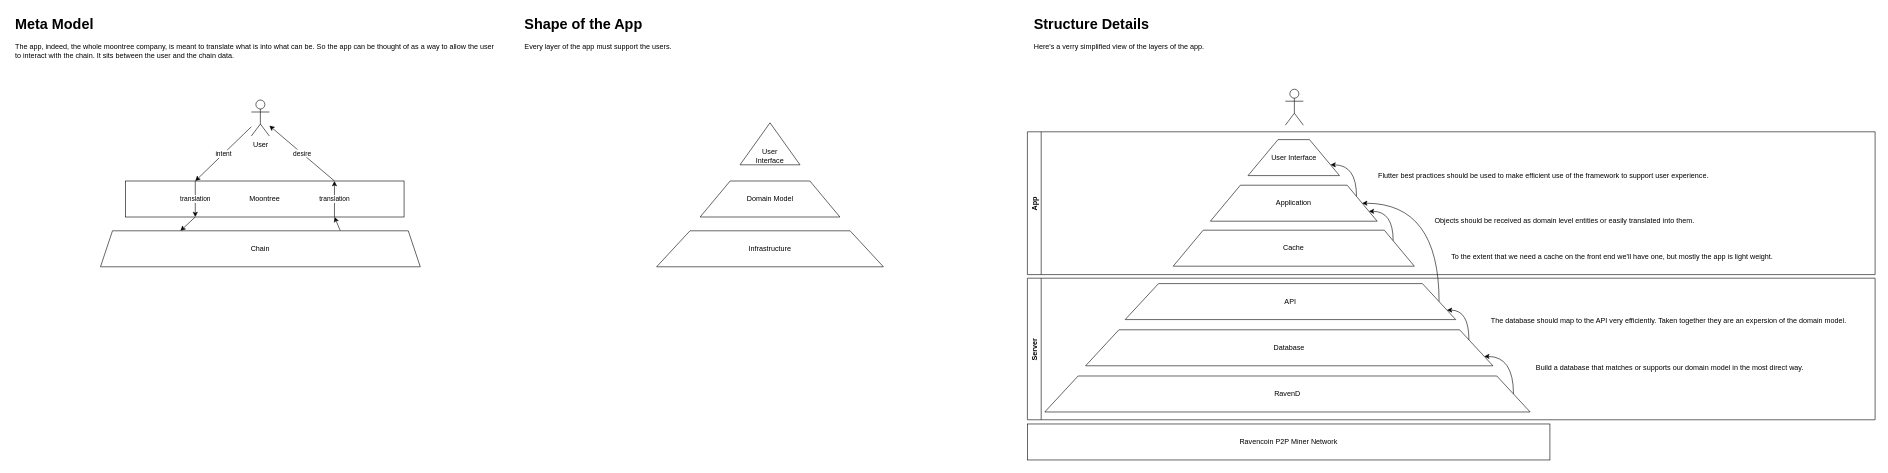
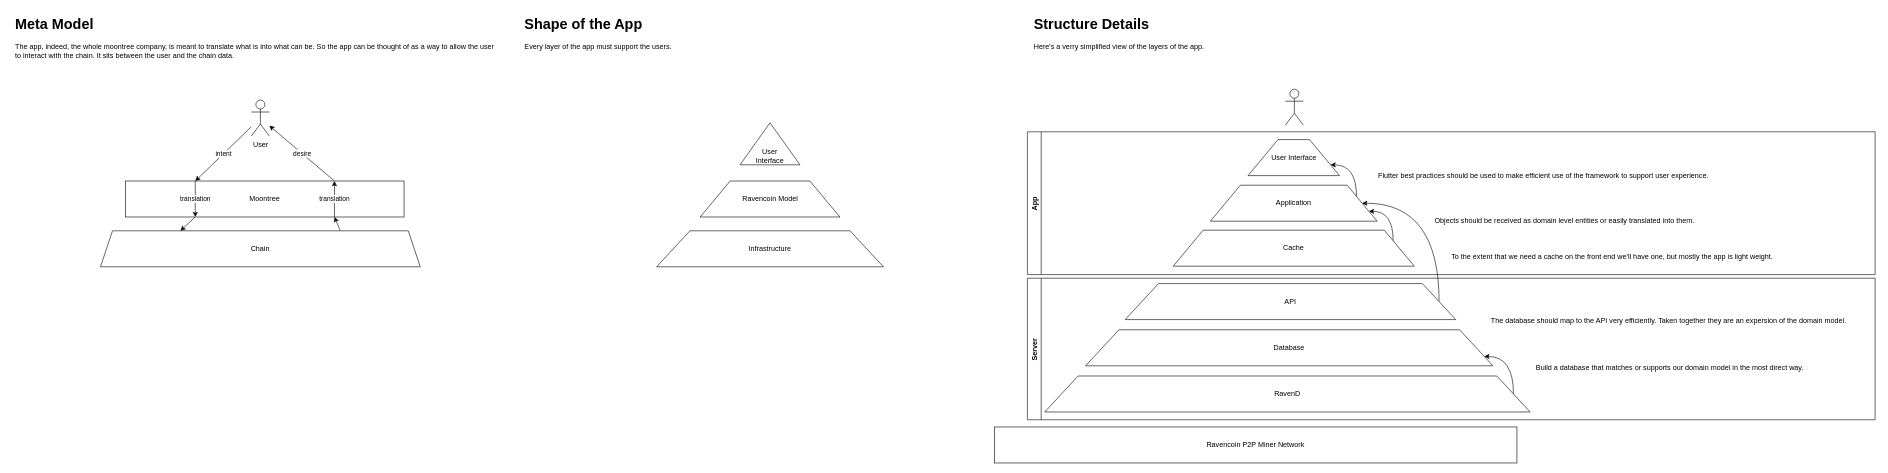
  <mxCell id="0" />
  <mxCell id="1" parent="0" />
  <mxCell id="2" value="&lt;h1&gt;Structure Details&lt;/h1&gt;&lt;div&gt;Here's a verry simplified view of the layers of the app.&lt;/div&gt;" style="text;html=1;strokeColor=none;fillColor=none;spacing=5;spacingTop=-20;whiteSpace=wrap;overflow=hidden;rounded=0;" vertex="1" parent="1"><mxGeometry x="1718" y="20" width="813" height="79" as="geometry" /></mxCell>
  <mxCell id="3" value="&lt;h1&gt;Meta Model&lt;/h1&gt;&lt;p&gt;The app, indeed, the whole moontree company, is meant to translate what is into what can be. So the app can be thought of as a way to allow the user to interact with the chain. It sits between the user and the chain data.&lt;/p&gt;" style="text;html=1;strokeColor=none;fillColor=none;spacing=5;spacingTop=-20;whiteSpace=wrap;overflow=hidden;rounded=0;" vertex="1" parent="1"><mxGeometry x="20" y="20" width="813" height="94" as="geometry" /></mxCell>
  <mxCell id="4" style="edgeStyle=none;html=1;entryX=0.75;entryY=1;entryDx=0;entryDy=0;exitX=0.75;exitY=0;exitDx=0;exitDy=0;" edge="1" parent="1" source="5" target="8"><mxGeometry relative="1" as="geometry" /></mxCell>
  <mxCell id="5" value="Chain" style="shape=trapezoid;perimeter=trapezoidPerimeter;whiteSpace=wrap;html=1;fixedSize=1;" vertex="1" parent="1"><mxGeometry x="167" y="384" width="533" height="60" as="geometry" /></mxCell>
  <mxCell id="6" style="edgeStyle=none;html=1;entryX=0.25;entryY=0;entryDx=0;entryDy=0;exitX=0.25;exitY=1;exitDx=0;exitDy=0;" edge="1" parent="1" source="8" target="5"><mxGeometry relative="1" as="geometry" /></mxCell>
  <mxCell id="7" value="desire" style="edgeStyle=none;html=1;endArrow=classic;endFill=1;exitX=0.75;exitY=0;exitDx=0;exitDy=0;" edge="1" parent="1" source="8" target="10"><mxGeometry relative="1" as="geometry" /></mxCell>
  <mxCell id="8" value="Moontree" style="rounded=0;whiteSpace=wrap;html=1;" vertex="1" parent="1"><mxGeometry x="209" y="301" width="464" height="60" as="geometry" /></mxCell>
  <mxCell id="9" value="intent" style="edgeStyle=none;html=1;entryX=0.25;entryY=0;entryDx=0;entryDy=0;endArrow=classic;endFill=1;" edge="1" parent="1" source="10" target="8"><mxGeometry relative="1" as="geometry" /></mxCell>
  <mxCell id="10" value="User" style="shape=umlActor;verticalLabelPosition=bottom;verticalAlign=top;html=1;outlineConnect=0;" vertex="1" parent="1"><mxGeometry x="418.5" y="166" width="30" height="60" as="geometry" /></mxCell>
  <mxCell id="11" value="translation" style="endArrow=classic;html=1;exitX=0.25;exitY=0;exitDx=0;exitDy=0;entryX=0.25;entryY=1;entryDx=0;entryDy=0;endFill=1;" edge="1" parent="1" source="8" target="8"><mxGeometry width="50" height="50" relative="1" as="geometry"><mxPoint x="650" y="262" as="sourcePoint" /><mxPoint x="700" y="212" as="targetPoint" /></mxGeometry></mxCell>
  <mxCell id="12" value="translation" style="edgeStyle=none;html=1;exitX=0.75;exitY=1;exitDx=0;exitDy=0;entryX=0.75;entryY=0;entryDx=0;entryDy=0;" edge="1" parent="1" source="8" target="8"><mxGeometry relative="1" as="geometry" /></mxCell>
  <mxCell id="13" value="&lt;h1&gt;Shape of the App&lt;/h1&gt;&lt;p&gt;Every layer of the app must support the users.&lt;/p&gt;" style="text;html=1;strokeColor=none;fillColor=none;spacing=5;spacingTop=-20;whiteSpace=wrap;overflow=hidden;rounded=0;" vertex="1" parent="1"><mxGeometry x="869" y="20" width="813" height="120" as="geometry" /></mxCell>
  <mxCell id="14" value="" style="verticalLabelPosition=bottom;verticalAlign=top;html=1;shape=mxgraph.basic.acute_triangle;dx=0.5;" vertex="1" parent="1"><mxGeometry x="1233" y="204" width="100" height="70" as="geometry" /></mxCell>
- <mxCell id="15" value="Domain Model" style="shape=trapezoid;perimeter=trapezoidPerimeter;whiteSpace=wrap;html=1;fixedSize=1;size=50.018;" vertex="1" parent="1"><mxGeometry x="1166.5" y="301" width="233" height="60" as="geometry" /></mxCell>
+ <mxCell id="15" value="Ravencoin Model" style="shape=trapezoid;perimeter=trapezoidPerimeter;whiteSpace=wrap;html=1;fixedSize=1;size=50.018;" vertex="1" parent="1"><mxGeometry x="1166.5" y="301" width="233" height="60" as="geometry" /></mxCell>
  <mxCell id="16" value="Infrastructure" style="shape=trapezoid;perimeter=trapezoidPerimeter;whiteSpace=wrap;html=1;fixedSize=1;size=55.574;" vertex="1" parent="1"><mxGeometry x="1094" y="384" width="378" height="60" as="geometry" /></mxCell>
  <mxCell id="17" value="User&lt;br&gt;Interface" style="text;html=1;strokeColor=none;fillColor=none;align=center;verticalAlign=middle;whiteSpace=wrap;rounded=0;" vertex="1" parent="1"><mxGeometry x="1253" y="244" width="60" height="30" as="geometry" /></mxCell>
  <mxCell id="18" style="edgeStyle=orthogonalEdgeStyle;curved=1;html=1;entryX=1;entryY=0.5;entryDx=0;entryDy=0;endArrow=classic;endFill=1;exitX=1;exitY=0.5;exitDx=0;exitDy=0;" edge="1" parent="1" source="19" target="28"><mxGeometry relative="1" as="geometry"><Array as="points"><mxPoint x="2398" y="338" /></Array></mxGeometry></mxCell>
  <mxCell id="19" value="API" style="shape=trapezoid;perimeter=trapezoidPerimeter;whiteSpace=wrap;html=1;fixedSize=1;size=55.574;" vertex="1" parent="1"><mxGeometry x="1875" y="472" width="551" height="60" as="geometry" /></mxCell>
  <mxCell id="20" value="Database" style="shape=trapezoid;perimeter=trapezoidPerimeter;whiteSpace=wrap;html=1;fixedSize=1;size=55.574;" vertex="1" parent="1"><mxGeometry x="1809" y="549" width="679" height="60" as="geometry" /></mxCell>
  <mxCell id="21" style="edgeStyle=orthogonalEdgeStyle;html=1;entryX=1;entryY=0.75;entryDx=0;entryDy=0;endArrow=classic;endFill=1;exitX=1;exitY=0.5;exitDx=0;exitDy=0;curved=1;" edge="1" parent="1" source="22" target="20"><mxGeometry relative="1" as="geometry"><Array as="points"><mxPoint x="2522" y="593" /></Array></mxGeometry></mxCell>
  <mxCell id="22" value="RavenD" style="shape=trapezoid;perimeter=trapezoidPerimeter;whiteSpace=wrap;html=1;fixedSize=1;size=55.574;" vertex="1" parent="1"><mxGeometry x="1741" y="626" width="809" height="60" as="geometry" /></mxCell>
  <mxCell id="23" value="Server" style="swimlane;horizontal=0;" vertex="1" parent="1"><mxGeometry x="1712" y="463" width="1413" height="236" as="geometry" /></mxCell>
  <mxCell id="24" value="Build a database that matches or supports our domain model in the most direct way." style="text;html=1;strokeColor=none;fillColor=none;align=left;verticalAlign=middle;whiteSpace=wrap;rounded=0;" vertex="1" parent="23"><mxGeometry x="846" y="134" width="463" height="30" as="geometry" /></mxCell>
  <mxCell id="25" value="The database should map to the API very efficiently. Taken together they are an expersion of the domain model." style="text;html=1;strokeColor=none;fillColor=none;align=left;verticalAlign=middle;whiteSpace=wrap;rounded=0;" vertex="1" parent="23"><mxGeometry x="771" y="56" width="615" height="30" as="geometry" /></mxCell>
  <mxCell id="26" value="App" style="swimlane;horizontal=0;" vertex="1" parent="1"><mxGeometry x="1712" y="219" width="1413" height="238" as="geometry" /></mxCell>
  <mxCell id="27" style="edgeStyle=orthogonalEdgeStyle;curved=1;html=1;endArrow=classic;endFill=1;exitX=1;exitY=0.25;exitDx=0;exitDy=0;entryX=1;entryY=0.75;entryDx=0;entryDy=0;" edge="1" parent="26" source="28" target="29"><mxGeometry relative="1" as="geometry"><Array as="points"><mxPoint x="549" y="55" /></Array></mxGeometry></mxCell>
  <mxCell id="28" value="Application" style="shape=trapezoid;perimeter=trapezoidPerimeter;whiteSpace=wrap;html=1;fixedSize=1;size=50.018;" vertex="1" parent="26"><mxGeometry x="305" y="89" width="278" height="60" as="geometry" /></mxCell>
  <mxCell id="29" value="User Interface" style="shape=trapezoid;perimeter=trapezoidPerimeter;whiteSpace=wrap;html=1;fixedSize=1;size=50.018;" vertex="1" parent="26"><mxGeometry x="367.75" y="13" width="152.5" height="60" as="geometry" /></mxCell>
  <mxCell id="30" style="edgeStyle=orthogonalEdgeStyle;curved=1;html=1;entryX=1;entryY=0.75;entryDx=0;entryDy=0;endArrow=classic;endFill=1;exitX=1;exitY=0.25;exitDx=0;exitDy=0;" edge="1" parent="26" source="31" target="28"><mxGeometry relative="1" as="geometry"><Array as="points"><mxPoint x="610" y="133" /></Array></mxGeometry></mxCell>
  <mxCell id="31" value="Cache" style="shape=trapezoid;perimeter=trapezoidPerimeter;whiteSpace=wrap;html=1;fixedSize=1;size=50.018;" vertex="1" parent="26"><mxGeometry x="243" y="164" width="402" height="60" as="geometry" /></mxCell>
  <mxCell id="32" value="To the extent that we need a cache on the front end we'll have one, but mostly the app is light weight." style="text;html=1;strokeColor=none;fillColor=none;align=left;verticalAlign=middle;whiteSpace=wrap;rounded=0;" vertex="1" parent="26"><mxGeometry x="705" y="194" width="549" height="30" as="geometry" /></mxCell>
  <mxCell id="33" value="Objects should be received as domain level entities or easily translated into them." style="text;html=1;strokeColor=none;fillColor=none;align=left;verticalAlign=middle;whiteSpace=wrap;rounded=0;" vertex="1" parent="26"><mxGeometry x="677" y="134" width="549" height="30" as="geometry" /></mxCell>
  <mxCell id="34" value="Flutter best practices should be used to make efficient use of the framework to support user experience." style="text;html=1;strokeColor=none;fillColor=none;align=left;verticalAlign=middle;whiteSpace=wrap;rounded=0;" vertex="1" parent="26"><mxGeometry x="583" y="59" width="658" height="30" as="geometry" /></mxCell>
  <mxCell id="35" value="" style="shape=umlActor;verticalLabelPosition=bottom;verticalAlign=top;html=1;outlineConnect=0;" vertex="1" parent="1"><mxGeometry x="2142" y="148" width="30" height="60" as="geometry" /></mxCell>
- <mxCell id="36" style="edgeStyle=orthogonalEdgeStyle;html=1;entryX=1;entryY=0.75;entryDx=0;entryDy=0;endArrow=classic;endFill=1;exitX=1;exitY=0.25;exitDx=0;exitDy=0;curved=1;" edge="1" parent="1" source="20" target="19"><mxGeometry relative="1" as="geometry"><mxPoint x="2532.213" y="666" as="sourcePoint" /><mxPoint x="2470.213" y="589" as="targetPoint" /><Array as="points"><mxPoint x="2448" y="516" /></Array></mxGeometry></mxCell>
- <mxCell id="37" value="Ravencoin P2P Miner Network" style="rounded=0;whiteSpace=wrap;html=1;" vertex="1" parent="1"><mxGeometry x="1712" y="706" width="871" height="60" as="geometry" /></mxCell>
+ <mxCell id="37" value="Ravencoin P2P Miner Network" style="rounded=0;whiteSpace=wrap;html=1;" vertex="1" parent="1"><mxGeometry x="1657" y="711" width="871" height="60" as="geometry" /></mxCell>
